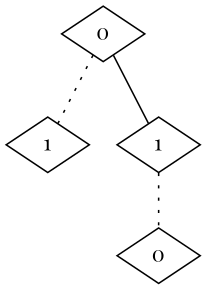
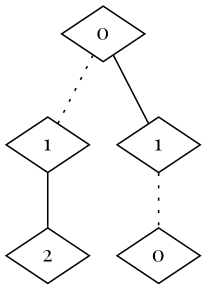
  graph {
    fontname="Playfair Display"
    node [shape=diamond fontname="Playfair Display"]
    edge [style=dotted fontname="Playfair Display"]
    n1 [label=0]
    n2 [label=1]
    n3 [label=1]
+   n4 [label=2]
    n5 [label=0]
    n1 -- n2
    n1 -- n3 [style=solid]
+   n2 -- n4 [style=solid]
    n3 -- n5
  }
